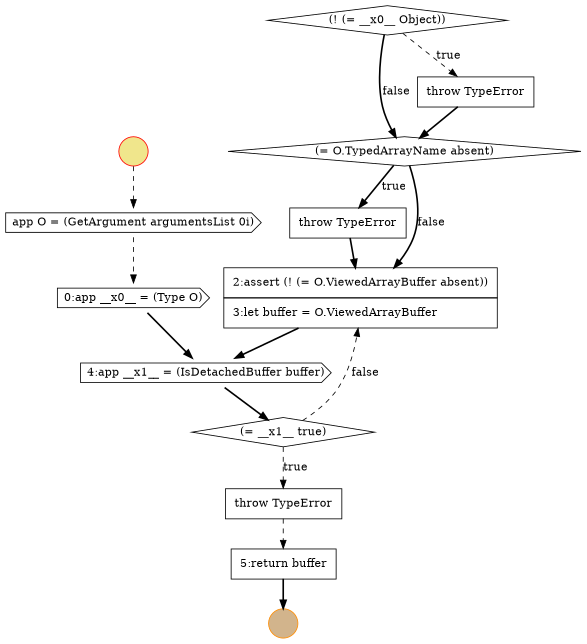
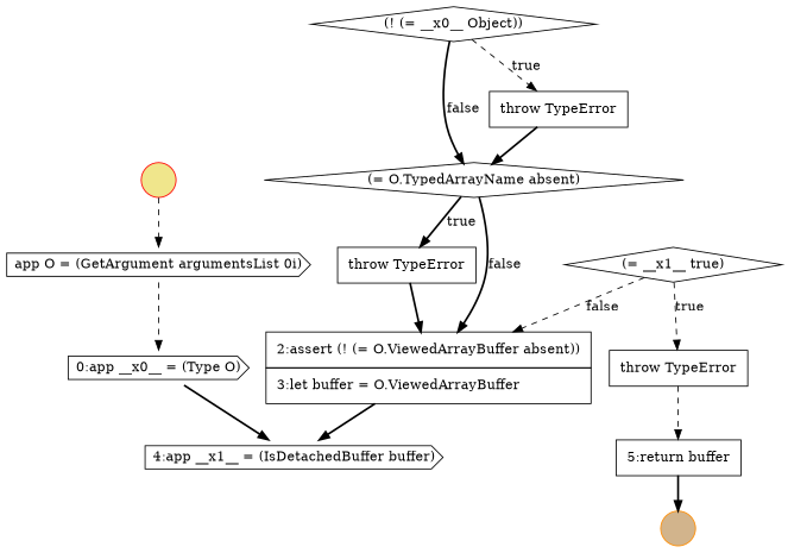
  digraph {
    node [color=black fillcolor=white shape=none style=filled]
    edge [color=black style=bold]
    n1 [label=<<font color="black">     <table border="0" cellborder="1" cellspacing="0" cellpadding="10">       <tr><td align="left">throw TypeError</td></tr>     </table>   </font>> margin=0]
    n2 [label=<<font color="black">     <table border="0" cellborder="1" cellspacing="0" cellpadding="10">       <tr><td align="left">2:assert (! (= O.ViewedArrayBuffer absent))</td></tr>       <tr><td align="left">3:let buffer = O.ViewedArrayBuffer</td></tr>     </table>   </font>> margin=0]
    n3 [label=<<font color="black">4:app __x1__ = (IsDetachedBuffer buffer)</font>> shape=cds]
    n4 [label=<<font color="black">0:app __x0__ = (Type O)</font>> shape=cds]
    n5 [label=<<font color="black">(! (= __x0__ Object))</font>> shape=diamond]
    n6 [label=<<font color="black">(= O.TypedArrayName absent)</font>> shape=diamond]
    n7 [label=<<font color="black">     <table border="0" cellborder="1" cellspacing="0" cellpadding="10">       <tr><td align="left">throw TypeError</td></tr>     </table>   </font>> margin=0]
    n8 [label=<<font color="black">(= __x1__ true)</font>> shape=diamond]
    n9 [label=<<font color="black">     <table border="0" cellborder="1" cellspacing="0" cellpadding="10">       <tr><td align="left">throw TypeError</td></tr>     </table>   </font>> margin=0]
    n10 [label=<<font color="black">     <table border="0" cellborder="1" cellspacing="0" cellpadding="10">       <tr><td align="left">5:return buffer</td></tr>     </table>   </font>> margin=0]
    n11 [color=darkorange fillcolor=tan label=" " shape=circle]
    n12 [label=<<font color="black">app O = (GetArgument argumentsList 0i)</font>> shape=cds]
    n13 [color=red fillcolor=khaki label=" " shape=circle]
    n1 -> n2
    n2 -> n3
-   n3 -> n8
    n4 -> n3
    n5 -> n6 [label=<<font color="black">false</font>>]
    n5 -> n7 [label=<<font color="black">true</font>> style=dashed]
    n6 -> n1 [label=<<font color="black">true</font>>]
    n6 -> n2 [label=<<font color="black">false</font>>]
    n7 -> n6
    n8 -> n2 [label=<<font color="black">false</font>> style=dashed]
    n8 -> n9 [label=<<font color="black">true</font>> style=dashed]
    n9 -> n10 [style=dashed]
    n10 -> n11
    n12 -> n4 [style=dashed]
    n13 -> n12 [style=dashed]
  }
